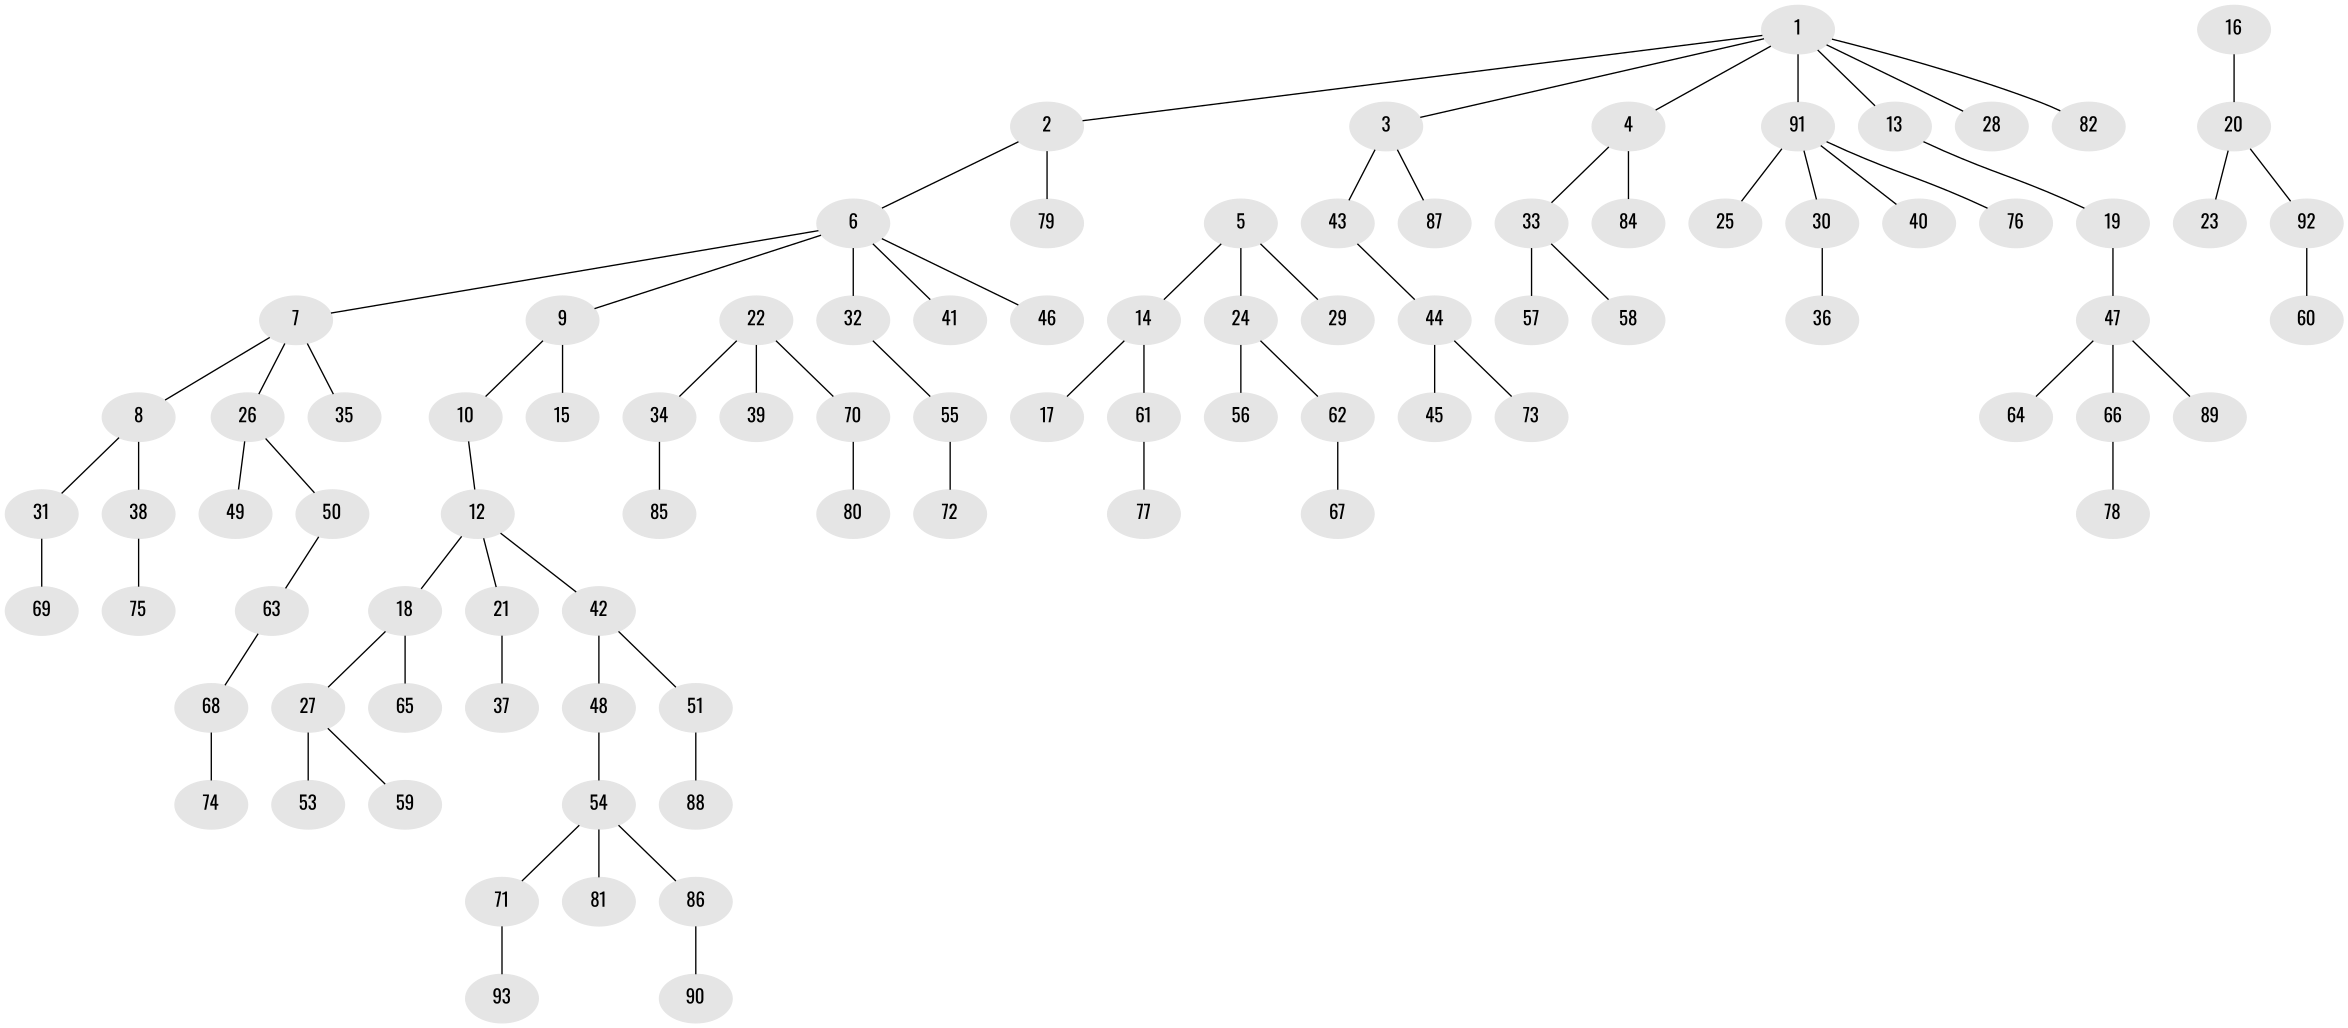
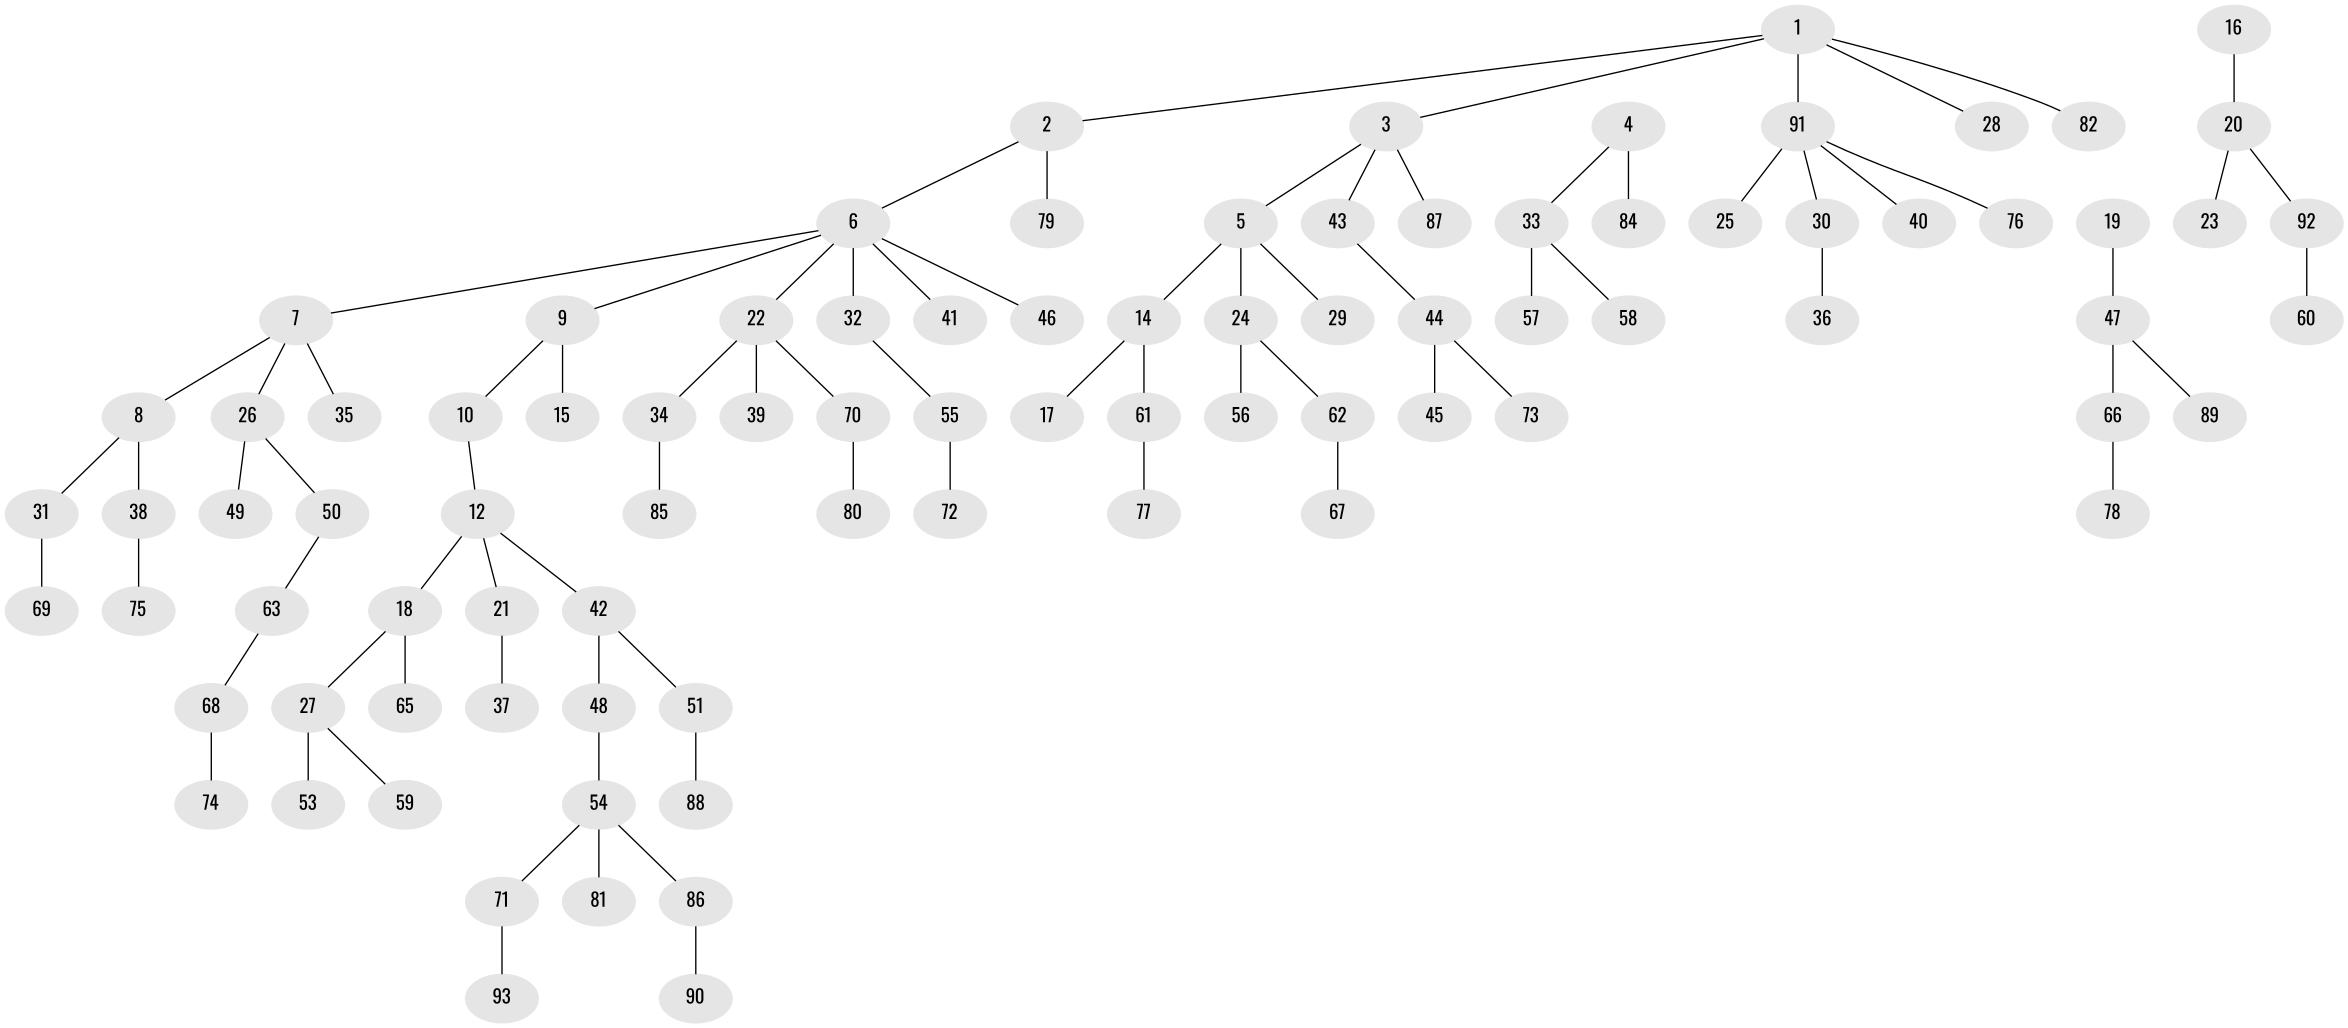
  graph {
    fontname=Oswald
    node [color=gray90 fontname=Oswald style=filled]
    edge [fontname=Oswald]
    1
    2
    3
    4
    n5 [label=91]
-   13
    28
    82
    6
    79
    5
    43
    87
    33
    84
    25
    30
    40
    76
    19
    7
    9
    22
    32
    41
    46
    14
    24
    29
    44
    57
    58
    17
    61
    56
    62
    8
    26
    35
    10
    15
    34
    39
    70
    55
    31
    38
    49
    50
    69
    75
    12
    18
    21
    42
    36
    27
    65
    37
    48
    51
    47
    16
    20
    77
    23
    n67 [label=92]
    53
    59
-   64
    66
    89
    60
    85
    80
    67
    63
    72
    54
    88
    45
    73
    78
    71
    81
    86
    68
    n88 [label=93]
    90
    74
    1 -- 2
    1 -- 3
-   1 -- 4
    1 -- n5
-   1 -- 13
    1 -- 28
    1 -- 82
    2 -- 6
    2 -- 79
+   3 -- 5
    3 -- 43
    3 -- 87
    4 -- 33
    4 -- 84
    n5 -- 25
    n5 -- 30
    n5 -- 40
    n5 -- 76
-   13 -- 19
    6 -- 7
    6 -- 9
+   6 -- 22
    6 -- 32
    6 -- 41
    6 -- 46
    5 -- 14
    5 -- 24
    5 -- 29
    43 -- 44
    33 -- 57
    33 -- 58
    30 -- 36
    19 -- 47
    7 -- 8
    7 -- 26
    7 -- 35
    9 -- 10
    9 -- 15
    22 -- 34
    22 -- 39
    22 -- 70
    32 -- 55
    14 -- 17
    14 -- 61
    24 -- 56
    24 -- 62
    44 -- 45
    44 -- 73
    61 -- 77
    62 -- 67
    8 -- 31
    8 -- 38
    26 -- 49
    26 -- 50
    10 -- 12
    34 -- 85
    70 -- 80
    55 -- 72
    31 -- 69
    38 -- 75
    50 -- 63
    12 -- 18
    12 -- 21
    12 -- 42
    18 -- 27
    18 -- 65
    21 -- 37
    42 -- 48
    42 -- 51
    27 -- 53
    27 -- 59
    48 -- 54
    51 -- 88
-   47 -- 64
    47 -- 66
    47 -- 89
    16 -- 20
    20 -- 23
    20 -- n67
    n67 -- 60
    66 -- 78
    63 -- 68
    54 -- 71
    54 -- 81
    54 -- 86
    71 -- n88
    86 -- 90
    68 -- 74
  }
